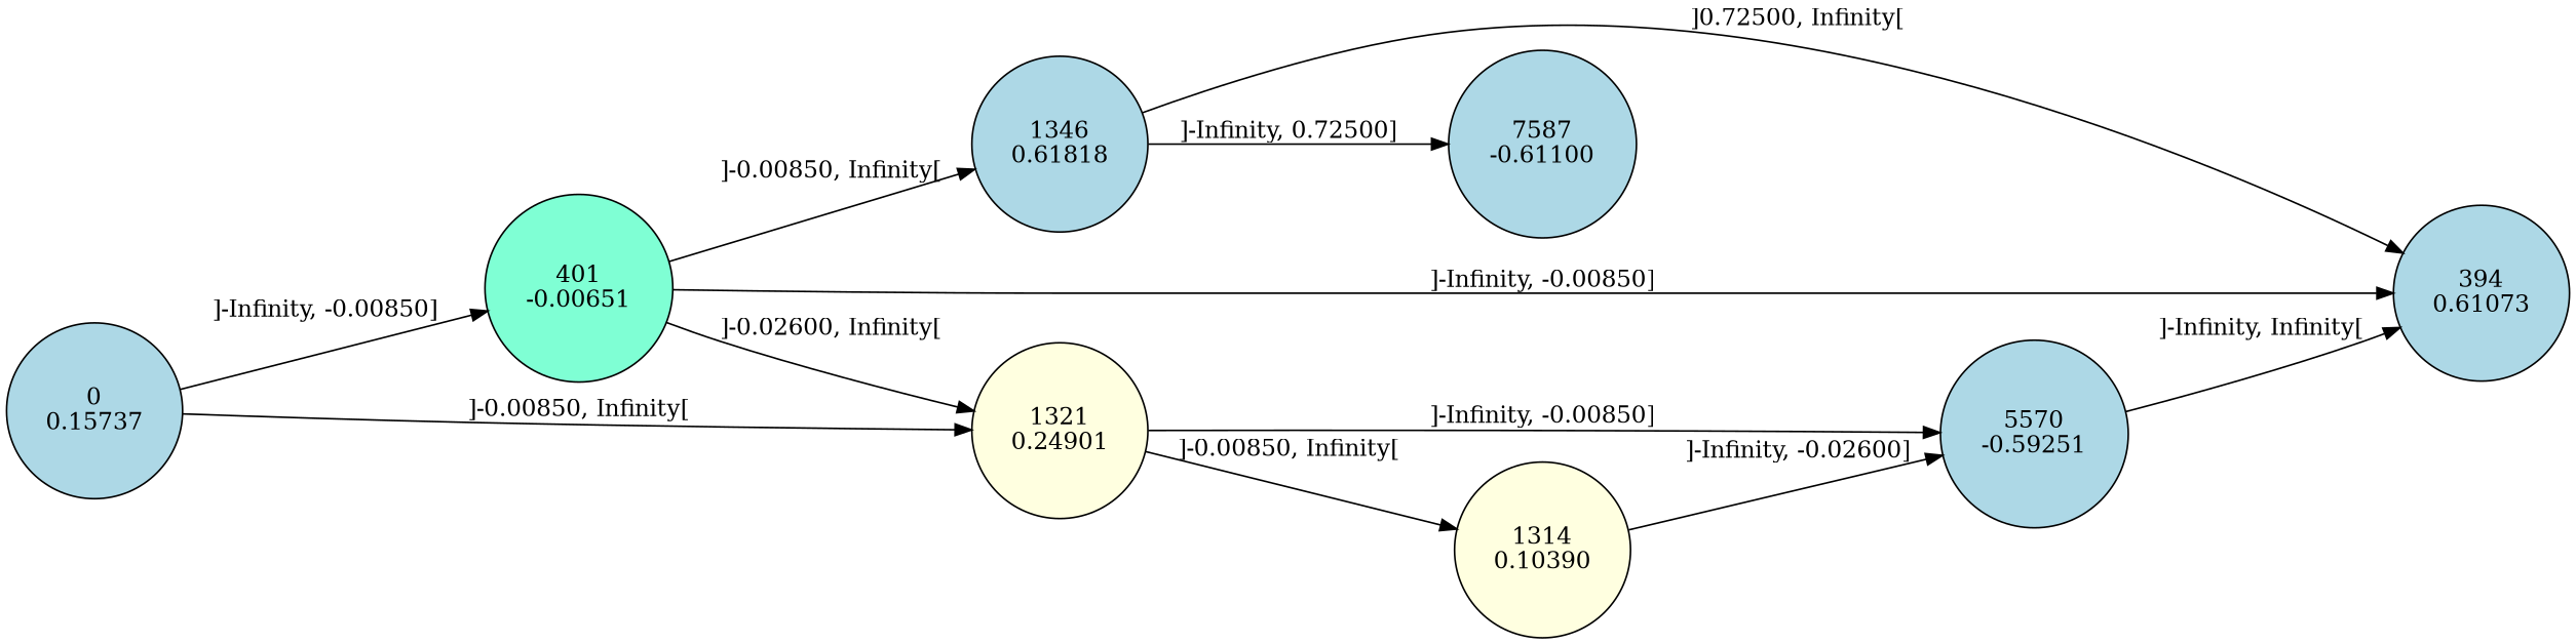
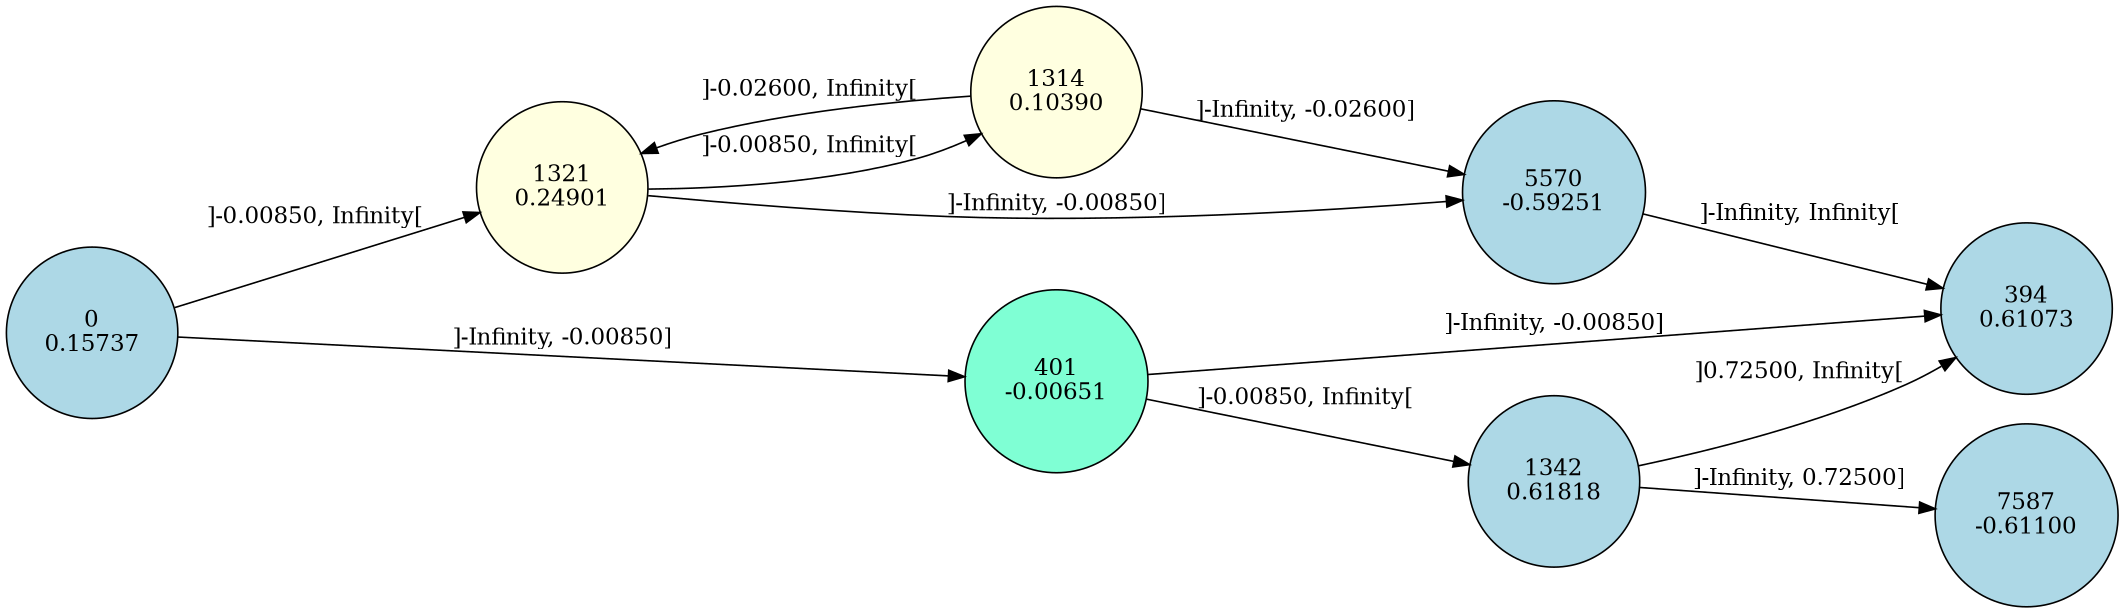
  digraph {
    rankdir=LR
    node [fillcolor=lightblue shape=circle style=filled]
    n1 [label="0\n0.15737"]
    n2 [fillcolor=aquamarine label="401\n-0.00651"]
    n3 [fillcolor=lightyellow label="1321\n0.24901"]
    n4 [label="394\n0.61073"]
-   n5 [label="1346\n0.61818"]
+   n5 [label="1342\n0.61818"]
    n6 [label="5570\n-0.59251"]
    n7 [fillcolor=lightyellow label="1314\n0.10390"]
    n8 [label="7587\n-0.61100"]
    n1 -> n2 [label="]-Infinity, -0.00850]"]
    n1 -> n3 [label="]-0.00850, Infinity["]
    n2 -> n4 [label="]-Infinity, -0.00850]"]
    n2 -> n5 [label="]-0.00850, Infinity["]
    n3 -> n6 [label="]-Infinity, -0.00850]"]
    n3 -> n7 [label="]-0.00850, Infinity["]
    n5 -> n4 [label="]0.72500, Infinity["]
    n5 -> n8 [label="]-Infinity, 0.72500]"]
    n6 -> n4 [label="]-Infinity, Infinity["]
-   n2 -> n3 [label="]-0.02600, Infinity["]
+   n7 -> n3 [label="]-0.02600, Infinity["]
    n7 -> n6 [label="]-Infinity, -0.02600]"]
  }
